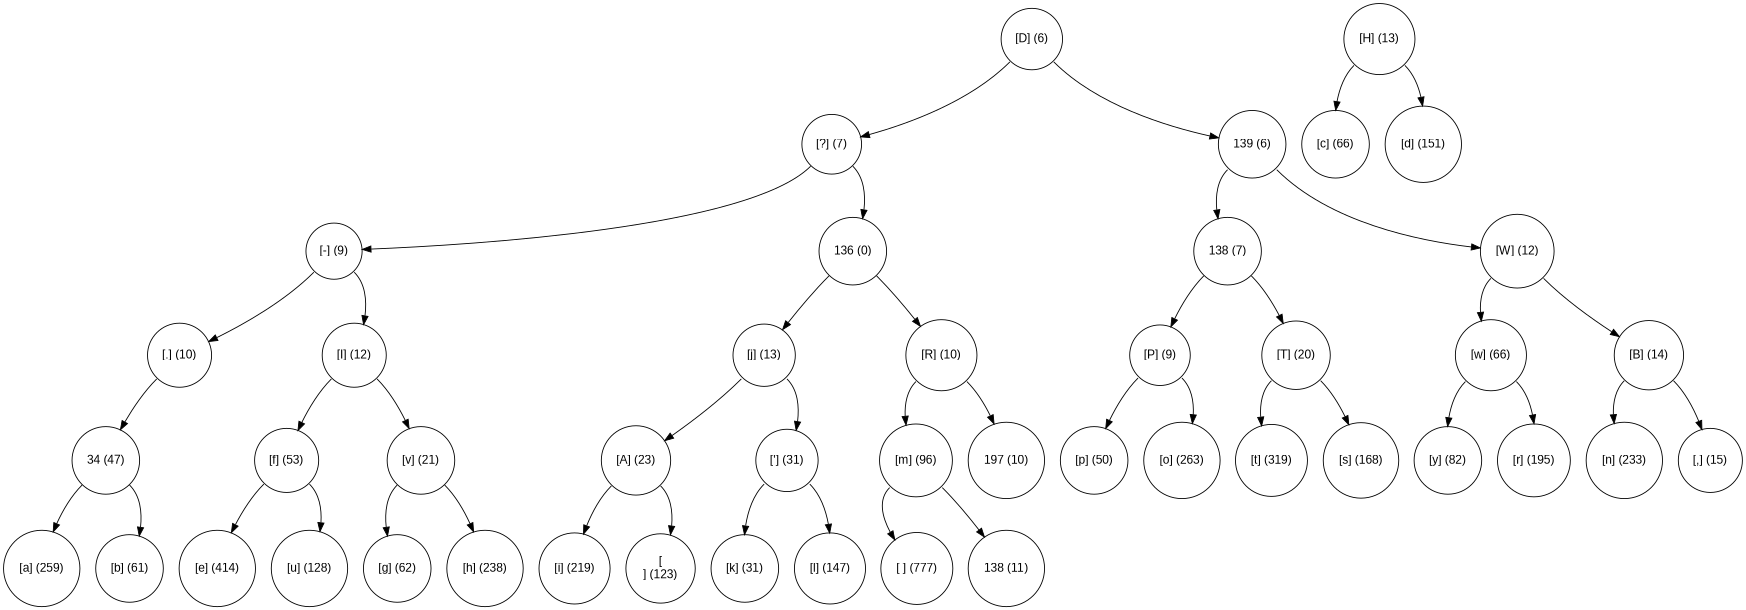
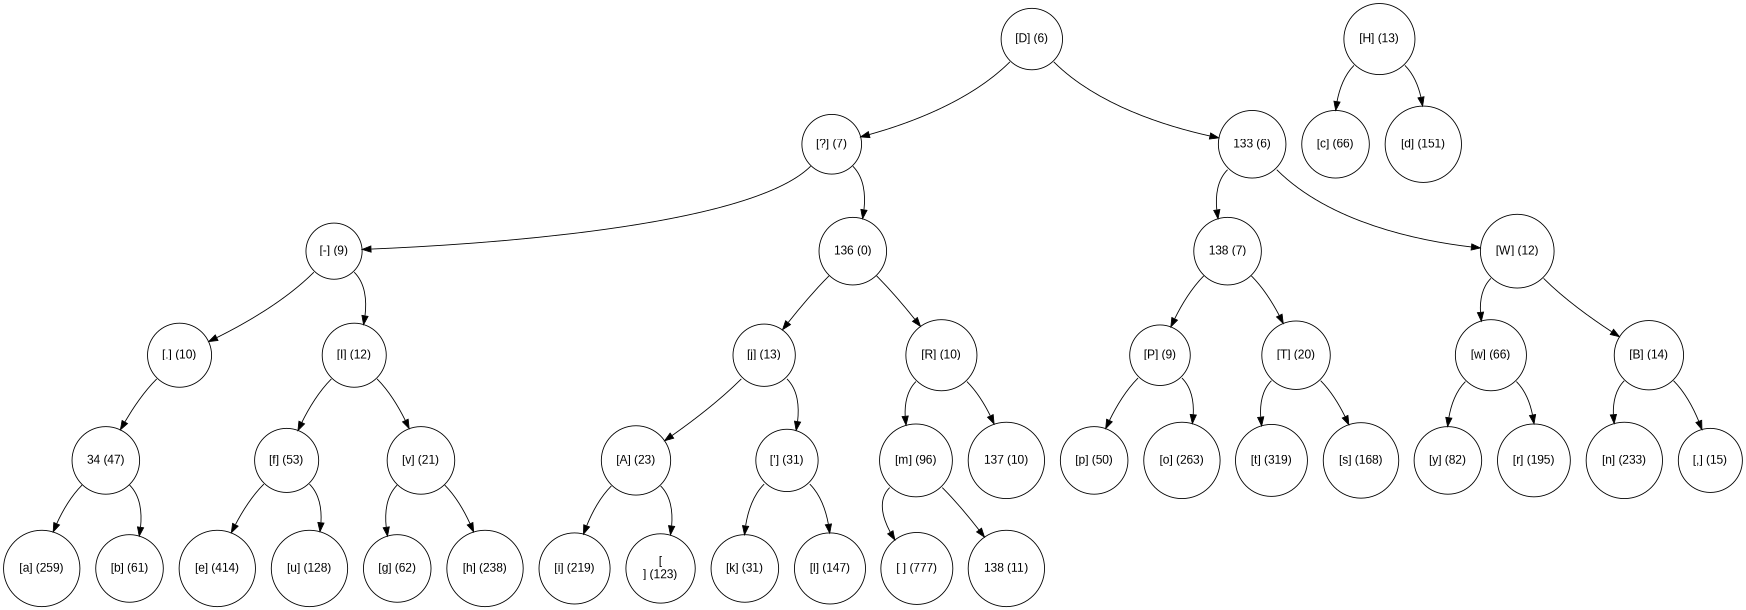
  digraph {
    node [fontname=Arial shape=circle]
    edge [tailport=sw]
    n1 [label="[D] (6)" width=0.5]
    n2 [label="[?] (7)" width=0.5]
-   n3 [label="139 (6)" width=0.5]
+   n3 [label="133 (6)" width=0.5]
    n4 [label="[-] (9)" width=0.5]
    n5 [label="136 (0)" width=0.5]
    n6 [label="138 (7)" width=0.5]
    n7 [label="[W] (12)" width=0.5]
    n8 [label="[.] (10)" width=0.5]
    n9 [label="[I] (12)" width=0.5]
    n10 [label="[j] (13)" width=0.5]
    n11 [label="[R] (10)" width=0.5]
    n12 [label="34 (47)" width=0.5]
    n13 [label="[f] (53)" width=0.5]
    n14 [label="[v] (21)" width=0.5]
    n15 [label="[a] (259)" width=0.5]
    n16 [label="[b] (61)" width=0.5]
    n17 [label="[H] (13)" width=0.5]
    n18 [label="[c] (66)" width=0.5]
    n19 [label="[d] (151)" width=0.5]
    n20 [label="[e] (414)" width=0.5]
    n21 [label="[u] (128)" width=0.5]
    n22 [label="[g] (62)" width=0.5]
    n23 [label="[h] (238)" width=0.5]
    n24 [label="[A] (23)" width=0.5]
    n25 [label="['] (31)" width=0.5]
    n26 [label="[m] (96)" width=0.5]
-   n27 [label="197 (10)" width=0.5]
+   n27 [label="137 (10)" width=0.5]
    n28 [label="[i] (219)" width=0.5]
    n29 [label="[\n] (123)" width=0.5]
    n30 [label="[k] (31)" width=0.5]
    n31 [label="[l] (147)" width=0.5]
    n32 [label="[ ] (777)" width=0.5]
    n33 [label="138 (11)" width=0.5]
    n34 [label="[P] (9)" width=0.5]
    n35 [label="[T] (20)" width=0.5]
    n36 [label="[w] (66)" width=0.5]
    n37 [label="[B] (14)" width=0.5]
    n38 [label="[p] (50)" width=0.5]
    n39 [label="[o] (263)" width=0.5]
    n40 [label="[t] (319)" width=0.5]
    n41 [label="[s] (168)" width=0.5]
    n42 [label="[y] (82)" width=0.5]
    n43 [label="[r] (195)" width=0.5]
    n44 [label="[n] (233)" width=0.5]
    n45 [label="[,] (15)" width=0.5]
    n1 -> n2
    n1 -> n3 [tailport=se]
    n2 -> n4
    n2 -> n5 [tailport=se]
    n3 -> n6
    n3 -> n7 [tailport=se]
    n4 -> n8
    n4 -> n9 [tailport=se]
    n5 -> n10
    n5 -> n11 [tailport=se]
    n6 -> n34
    n6 -> n35 [tailport=se]
    n7 -> n36
    n7 -> n37 [tailport=se]
    n8 -> n12
    n9 -> n13
    n9 -> n14 [tailport=se]
    n10 -> n24
    n10 -> n25 [tailport=se]
    n11 -> n26
    n11 -> n27 [tailport=se]
    n12 -> n15
    n12 -> n16 [tailport=se]
    n13 -> n20
    n13 -> n21 [tailport=se]
    n14 -> n22
    n14 -> n23 [tailport=se]
    n17 -> n18
    n17 -> n19 [tailport=se]
    n24 -> n28
    n24 -> n29 [tailport=se]
    n25 -> n30
    n25 -> n31 [tailport=se]
    n26 -> n32
    n26 -> n33 [tailport=se]
    n34 -> n38
    n34 -> n39 [tailport=se]
    n35 -> n40
    n35 -> n41 [tailport=se]
    n36 -> n42
    n36 -> n43 [tailport=se]
    n37 -> n44
    n37 -> n45 [tailport=se]
  }
